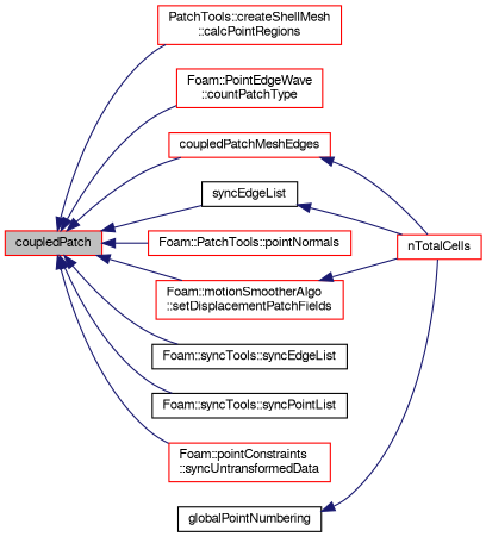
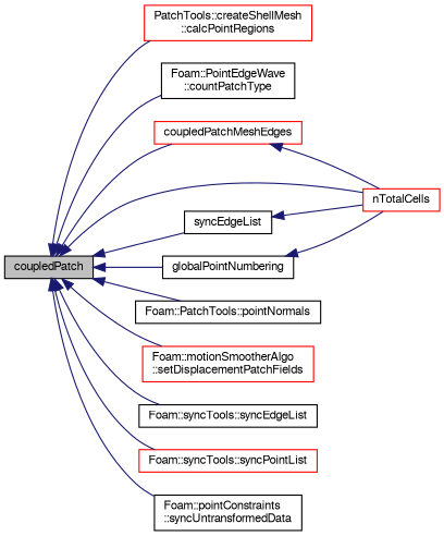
  digraph {
    rankdir=LR
    node [color=black fontname=FreeSans fontsize=10 shape=record]
    edge [color=midnightblue dir=back fontname=FreeSans fontsize=10 labelfontname=FreeSans labelfontsize=10 style=solid]
-   n1 [color=red fillcolor=grey75 fontcolor=black height=0.2 label=coupledPatch style=filled width=0.4]
+   n1 [fillcolor=grey75 fontcolor=black height=0.2 label=coupledPatch style=filled width=0.4]
    n2 [color=red height=0.2 label="PatchTools::createShellMesh\l::calcPointRegions" width=0.4]
-   n3 [color=red height=0.2 label="Foam::PointEdgeWave\l::countPatchType" width=0.4]
+   n3 [height=0.2 label="Foam::PointEdgeWave\l::countPatchType" width=0.4]
    n4 [color=red height=0.2 label=coupledPatchMeshEdges width=0.4]
    n5 [color=red height=0.2 label=nTotalCells width=0.4]
    n6 [height=0.2 label=syncEdgeList width=0.4]
    n7 [height=0.2 label=globalPointNumbering width=0.4]
-   n8 [color=red height=0.2 label="Foam::PatchTools::pointNormals" width=0.4]
+   n8 [height=0.2 label="Foam::PatchTools::pointNormals" width=0.4]
    n9 [color=red height=0.2 label="Foam::motionSmootherAlgo\l::setDisplacementPatchFields" width=0.4]
    n10 [height=0.2 label="Foam::syncTools::syncEdgeList" width=0.4]
-   n11 [height=0.2 label="Foam::syncTools::syncPointList" width=0.4]
-   n12 [color=red height=0.2 label="Foam::pointConstraints\l::syncUntransformedData" width=0.4]
+   n11 [color=red height=0.2 label="Foam::syncTools::syncPointList" width=0.4]
+   n12 [height=0.2 label="Foam::pointConstraints\l::syncUntransformedData" width=0.4]
    n1 -> n2
    n1 -> n3
    n1 -> n4
-   n9 -> n5
+   n1 -> n5
    n1 -> n6
+   n1 -> n7
    n1 -> n8
    n1 -> n9
    n1 -> n10
    n1 -> n11
    n1 -> n12
    n4 -> n5
    n6 -> n5
    n7 -> n5
  }
